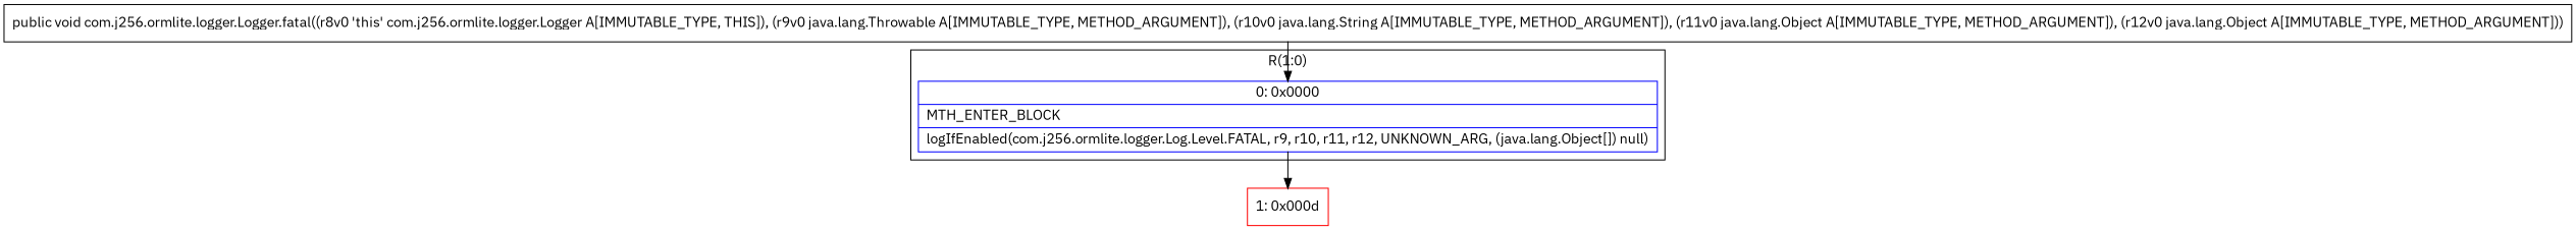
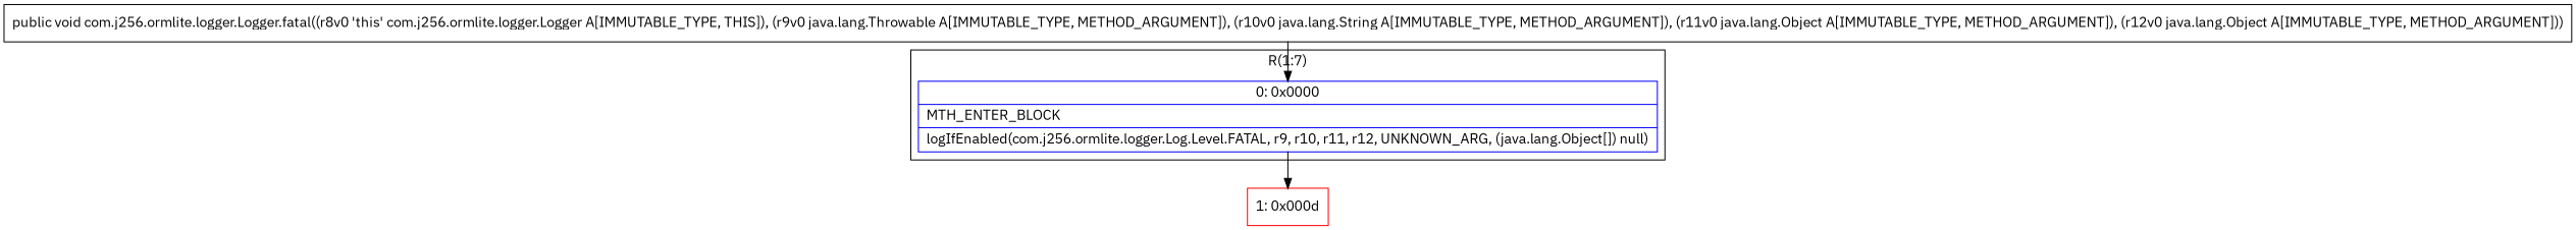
  digraph {
    fontname="IBM Plex Sans"
    node [shape=record fontname="IBM Plex Sans"]
    edge [fontname="IBM Plex Sans"]
    n1 [color=blue label="{0\:\ 0x0000|MTH_ENTER_BLOCK\l|logIfEnabled(com.j256.ormlite.logger.Log.Level.FATAL, r9, r10, r11, r12, UNKNOWN_ARG, (java.lang.Object[]) null)\l}"]
    n2 [color=red label="{1\:\ 0x000d}"]
    n3 [label="{public void com.j256.ormlite.logger.Logger.fatal((r8v0 'this' com.j256.ormlite.logger.Logger A[IMMUTABLE_TYPE, THIS]), (r9v0 java.lang.Throwable A[IMMUTABLE_TYPE, METHOD_ARGUMENT]), (r10v0 java.lang.String A[IMMUTABLE_TYPE, METHOD_ARGUMENT]), (r11v0 java.lang.Object A[IMMUTABLE_TYPE, METHOD_ARGUMENT]), (r12v0 java.lang.Object A[IMMUTABLE_TYPE, METHOD_ARGUMENT])) }"]
    subgraph cluster_1 {
-     label="R(1:0)"
+     label="R(1:7)"
      n1
    }
    n1 -> n2
    n3 -> n1
  }
